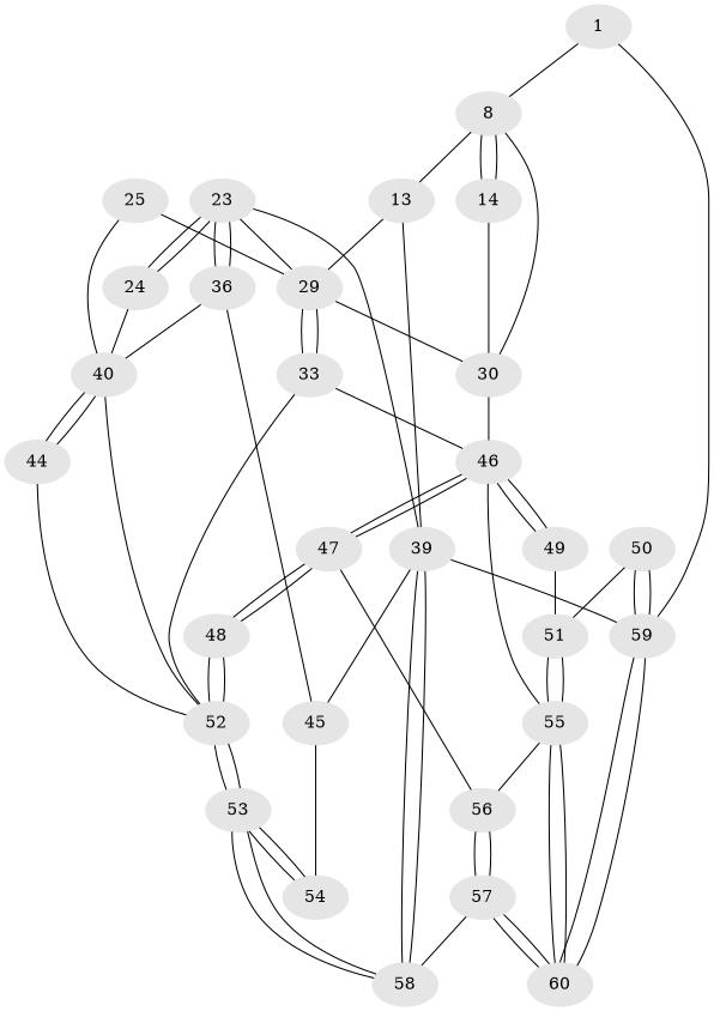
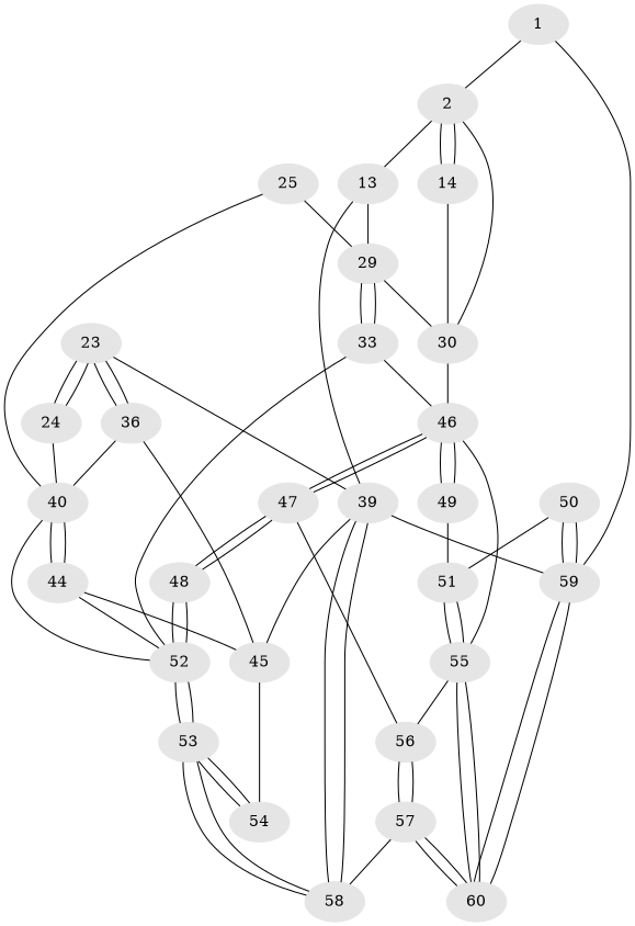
  graph {
    node [color=gray90 style=filled]
-   8 [super="+7"]
+   8 [super="+7" label=2]
    1
    59 [super="+2"]
    13 [super="+4+5"]
    14
    30 [super="+10+16"]
    60
    29 [super="+21"]
    39 [super="+3"]
    46 [super="+32+34"]
    33
    45 [super="+37+38"]
    58
    23 [super="+22"]
    24
    36 [super="+35"]
    40 [super="+28"]
    52 [super="+43+42+41"]
    44
    25
    47
    49
    55
    53
    54
    48
    56
    51
    50 [super="+18"]
    57
    8 -- 13
    8 -- 14 [weight=2]
    8 -- 14
    8 -- 30
    1 -- 8
    1 -- 59
    59 -- 60
    59 -- 60
    13 -- 29
    13 -- 39
    14 -- 30
    30 -- 46 [weight=2]
    29 -- 30
    29 -- 33
    29 -- 33
    39 -- 59 [weight=2]
    39 -- 45
    39 -- 58
    39 -- 58
    46 -- 47
    46 -- 47
    46 -- 49 [weight=2]
    46 -- 49
    46 -- 55
    33 -- 46
    33 -- 52
    45 -- 54 [weight=2]
-   23 -- 29
    23 -- 39
    23 -- 24 [weight=2]
    23 -- 24
    23 -- 36
    23 -- 36
    24 -- 40
    36 -- 45
    36 -- 40 [weight=2]
    40 -- 52
    40 -- 44
    40 -- 44
    52 -- 53
    52 -- 53
+   44 -- 45
    44 -- 52
    25 -- 29 [weight=2]
    25 -- 40
    47 -- 48
    47 -- 48
    47 -- 56
    49 -- 51
    55 -- 60
    55 -- 60
    55 -- 56
    53 -- 58
    53 -- 58
    53 -- 54
    53 -- 54
    48 -- 52 [weight=2]
    48 -- 52
    56 -- 57
    56 -- 57
    51 -- 55
    51 -- 55
    50 -- 59 [weight=2]
    50 -- 59
    50 -- 51
    57 -- 60
    57 -- 60
    57 -- 58
  }
